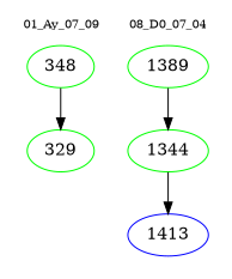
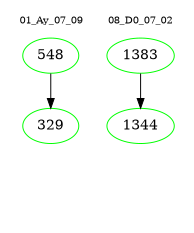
  digraph {
    node [color=green]
    edge [color=black]
-   n1 [label=348]
+   n1 [label=548]
    n2 [label=329]
-   n3 [label=1389]
+   n3 [label=1383]
    n4 [label=1344]
-   n5 [color=blue label=1413]
    subgraph cluster_1 {
      color=white
      fontsize=10
      label="01_Ay_07_09"
      n1
      n2
    }
    subgraph cluster_2 {
      color=white
      fontsize=10
-     label="08_D0_07_04"
+     label="08_D0_07_02"
      n3
      n4
-     n5
    }
    n1 -> n2
    n3 -> n4
-   n4 -> n5
  }
